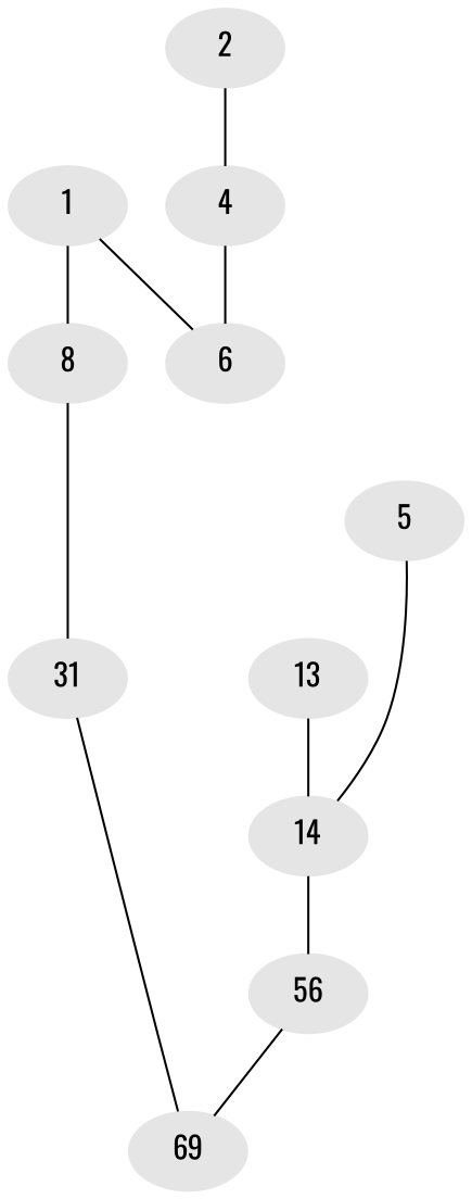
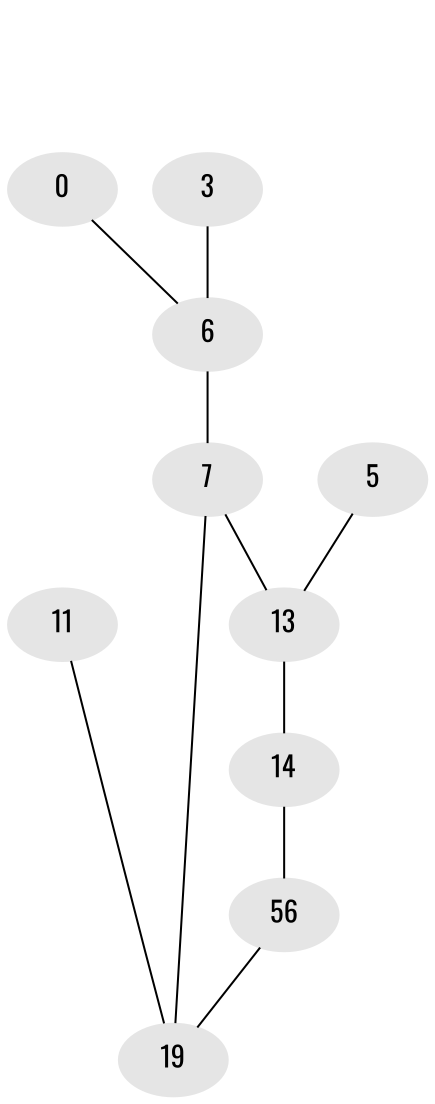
  graph {
    fontname=Oswald
    node [color=gray90 fontname=Oswald style=filled]
    edge [fontname=Oswald]
-   1 [super="+3"]
-   8 [super="+20"]
+   1 [super="+3" label=0]
    6 [super="+17"]
-   2 [super="+9"]
-   4 [super="+10+15"]
-   11 [super="+12" label=31]
+   4 [super="+10+15" label=3]
+   11 [super="+12"]
+   7
    5 [super="+3+18"]
    13
    14 [super="+12+15"]
-   19 [label=69]
+   19
    n12 [label=56 super="+17"]
-   1 -- 8
    1 -- 6
-   8 -- 11
-   2 -- 4
+   6 -- 7
    4 -- 6
    11 -- 19
-   5 -- 14
+   7 -- 13
+   7 -- 19
+   5 -- 13
    13 -- 14
    14 -- n12
    n12 -- 19
  }
